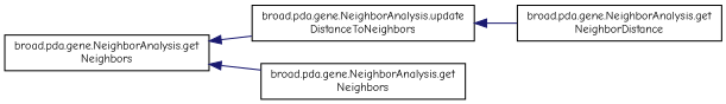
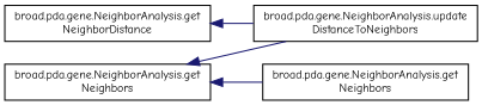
  digraph {
    fontname="Comic Neue"
    rankdir=LR
    node [color=black fillcolor=white fontname="Comic Neue" fontsize=10 shape=record style=filled]
    edge [color=midnightblue dir=back fontname="Comic Neue" fontsize=10 labelfontname=Helvetica labelfontsize=10 style=solid]
    n1 [height=0.2 label="broad.pda.gene.NeighborAnalysis.get\lNeighbors" width=0.4]
    n2 [height=0.2 label="broad.pda.gene.NeighborAnalysis.update\lDistanceToNeighbors" width=0.4]
    n3 [height=0.2 label="broad.pda.gene.NeighborAnalysis.get\lNeighbors" width=0.4]
    n4 [height=0.2 label="broad.pda.gene.NeighborAnalysis.get\lNeighborDistance" width=0.4]
    n1 -> n2
    n1 -> n3
-   n2 -> n4
+   n4 -> n2
  }
